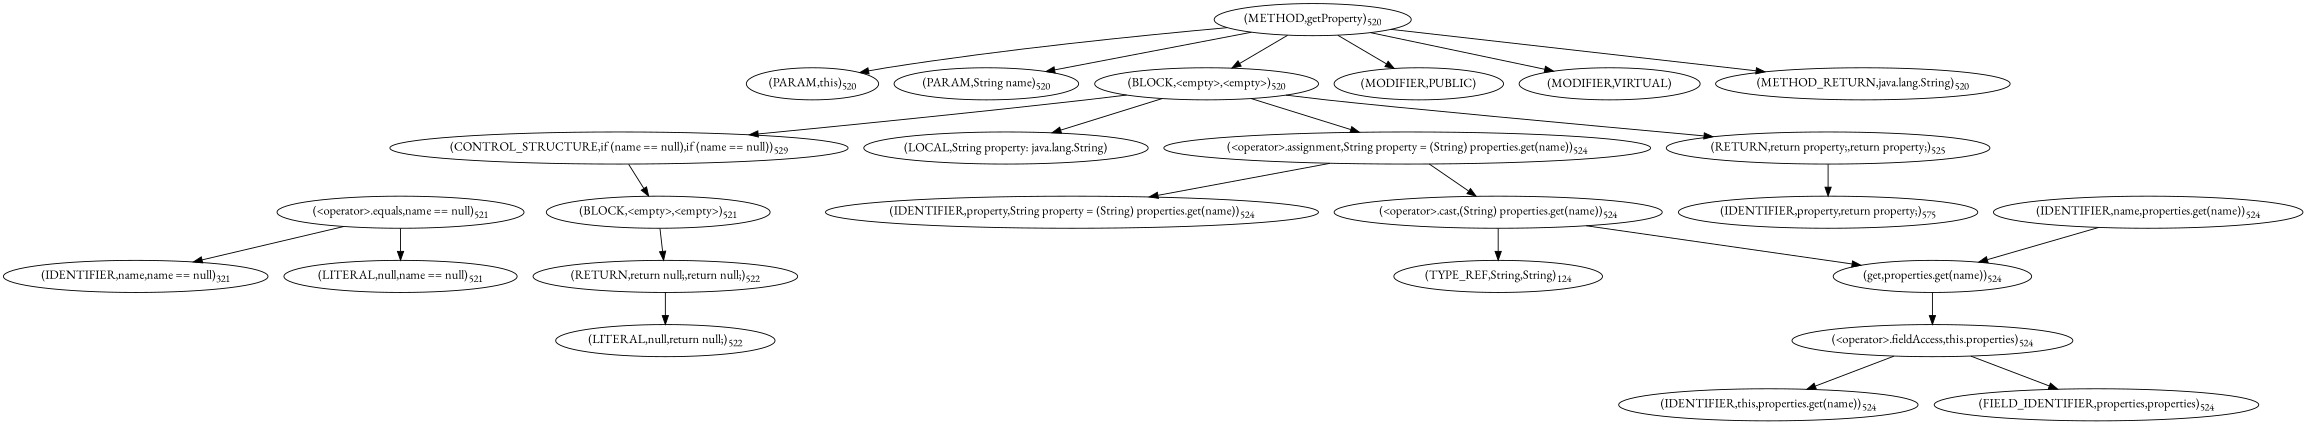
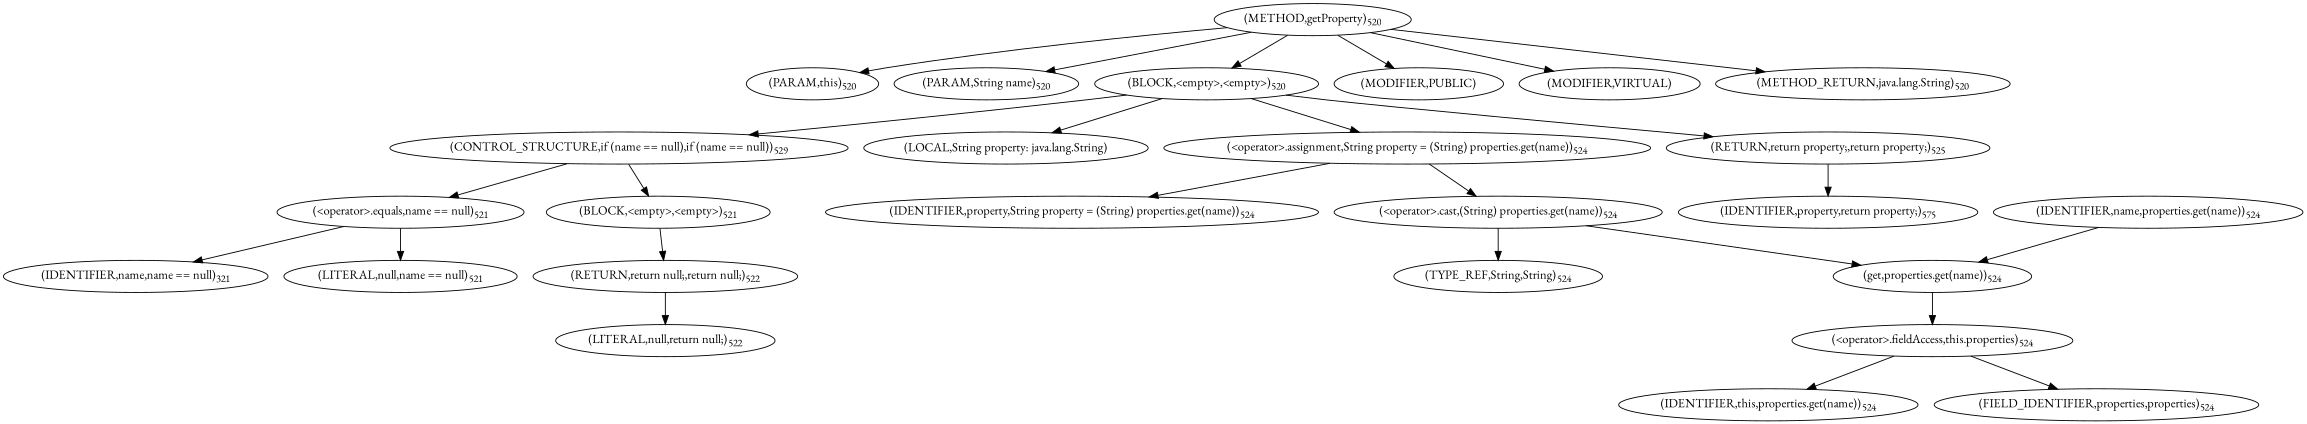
  digraph {
    fontname="EB Garamond"
    node [fontname="EB Garamond"]
    edge [fontname="EB Garamond"]
    n1 [label=<(METHOD,getProperty)<SUB>520</SUB>>]
    n2 [label=<(PARAM,this)<SUB>520</SUB>>]
    n3 [label=<(PARAM,String name)<SUB>520</SUB>>]
    n4 [label=<(BLOCK,&lt;empty&gt;,&lt;empty&gt;)<SUB>520</SUB>>]
    n5 [label=<(MODIFIER,PUBLIC)>]
    n6 [label=<(MODIFIER,VIRTUAL)>]
    n7 [label=<(METHOD_RETURN,java.lang.String)<SUB>520</SUB>>]
    n8 [label=<(CONTROL_STRUCTURE,if (name == null),if (name == null))<SUB>529</SUB>>]
    n9 [label=<(LOCAL,String property: java.lang.String)>]
    n10 [label=<(&lt;operator&gt;.assignment,String property = (String) properties.get(name))<SUB>524</SUB>>]
    n11 [label=<(RETURN,return property;,return property;)<SUB>525</SUB>>]
    n12 [label=<(&lt;operator&gt;.equals,name == null)<SUB>521</SUB>>]
    n13 [label=<(BLOCK,&lt;empty&gt;,&lt;empty&gt;)<SUB>521</SUB>>]
    n14 [label=<(IDENTIFIER,property,String property = (String) properties.get(name))<SUB>524</SUB>>]
    n15 [label=<(&lt;operator&gt;.cast,(String) properties.get(name))<SUB>524</SUB>>]
    n16 [label=<(IDENTIFIER,property,return property;)<SUB>575</SUB>>]
    n17 [label=<(IDENTIFIER,name,name == null)<SUB>321</SUB>>]
    n18 [label=<(LITERAL,null,name == null)<SUB>521</SUB>>]
    n19 [label=<(RETURN,return null;,return null;)<SUB>522</SUB>>]
    n20 [label=<(LITERAL,null,return null;)<SUB>522</SUB>>]
-   n21 [label=<(TYPE_REF,String,String)<SUB>124</SUB>>]
+   n21 [label=<(TYPE_REF,String,String)<SUB>524</SUB>>]
    n22 [label=<(get,properties.get(name))<SUB>524</SUB>>]
    n23 [label=<(&lt;operator&gt;.fieldAccess,this.properties)<SUB>524</SUB>>]
    n24 [label=<(IDENTIFIER,this,properties.get(name))<SUB>524</SUB>>]
    n25 [label=<(FIELD_IDENTIFIER,properties,properties)<SUB>524</SUB>>]
    n26 [label=<(IDENTIFIER,name,properties.get(name))<SUB>524</SUB>>]
    n1 -> n2
    n1 -> n3
    n1 -> n4
    n1 -> n5
    n1 -> n6
    n1 -> n7
    n4 -> n8
    n4 -> n9
    n4 -> n10
    n4 -> n11
+   n8 -> n12
    n8 -> n13
    n10 -> n14
    n10 -> n15
    n11 -> n16
    n12 -> n17
    n12 -> n18
    n13 -> n19
    n15 -> n21
    n15 -> n22
    n19 -> n20
    n22 -> n23
    n23 -> n24
    n23 -> n25
    n26 -> n22
  }
